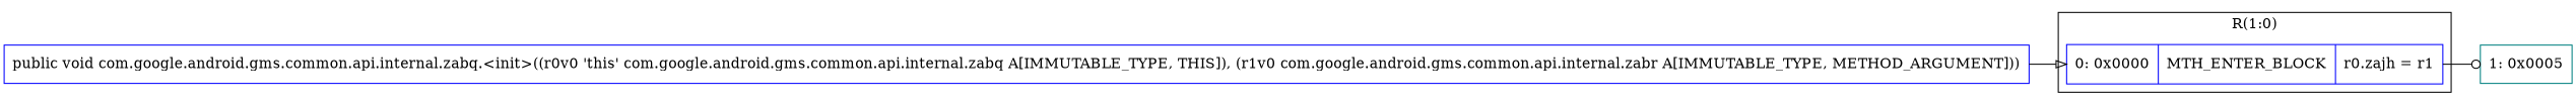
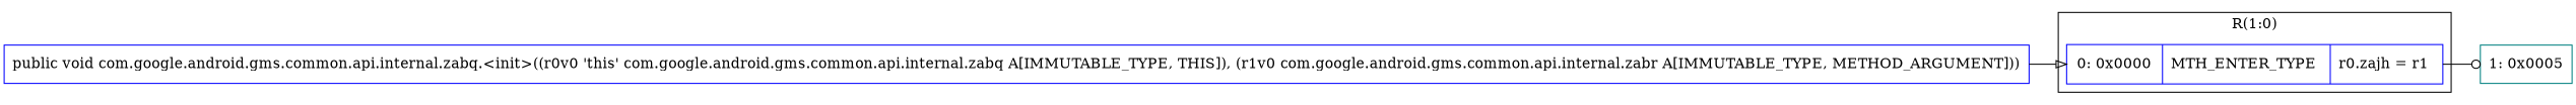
  digraph {
    rankdir=LR
    node [color=blue shape=record]
-   n1 [label="{0\:\ 0x0000|MTH_ENTER_BLOCK\l|r0.zajh = r1\l}"]
+   n1 [label="{0\:\ 0x0000|MTH_ENTER_TYPE\l|r0.zajh = r1\l}"]
    n2 [color=teal label="{1\:\ 0x0005}"]
    n3 [label="{public void com.google.android.gms.common.api.internal.zabq.\<init\>((r0v0 'this' com.google.android.gms.common.api.internal.zabq A[IMMUTABLE_TYPE, THIS]), (r1v0 com.google.android.gms.common.api.internal.zabr A[IMMUTABLE_TYPE, METHOD_ARGUMENT])) }"]
    subgraph cluster_1 {
      label="R(1:0)"
      n1
    }
    n1 -> n2 [arrowhead=odot]
    n3 -> n1 [arrowhead=onormal]
  }
